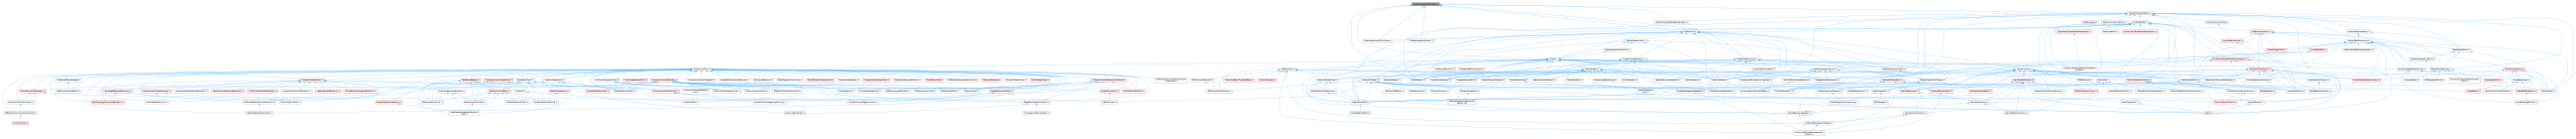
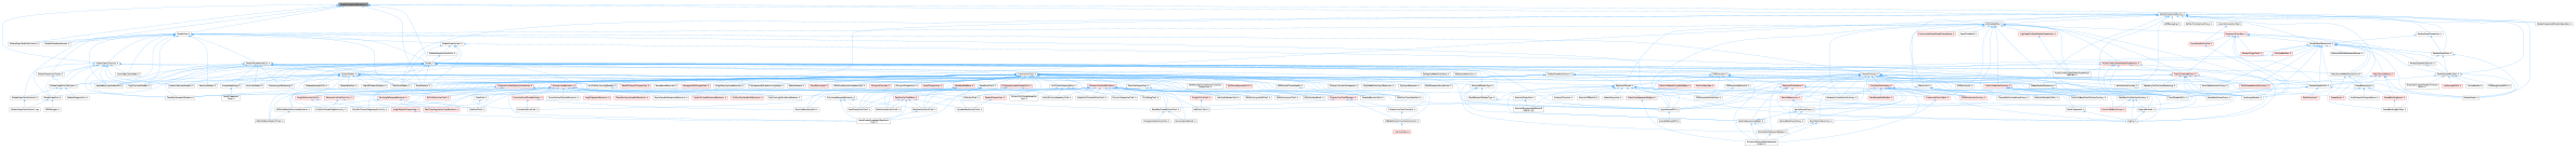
  digraph {
    fontname="IBM Plex Mono"
    node [color=grey40 fillcolor=white fontname="IBM Plex Mono" fontsize=10 shape=box style=filled]
    edge [color=steelblue1 dir=back fontname="IBM Plex Mono" fontsize=10 labelfontname=Helvetica labelfontsize=10 style=solid]
    n1 [color=gray40 fillcolor=grey60 fontcolor=black height=0.2 label="ShaderParameterMetadata.h" width=0.4]
    n2 [height=0.2 label="BinkShaders.h" width=0.4]
    n3 [height=0.2 label="Shader.h" width=0.4]
    n4 [height=0.2 label="ShaderCompilerCore.h" width=0.4]
    n5 [height=0.2 label="ShaderCompilerDefinitions.h" width=0.4]
    n6 [height=0.2 label="ShaderCore.h" width=0.4]
    n7 [height=0.2 label="ShaderParameterParser.h" width=0.4]
    n8 [height=0.2 label="ShaderParameterMacros.h" width=0.4]
    n9 [height=0.2 label="ShaderParameterMetadataBuilder.h" width=0.4]
    n10 [height=0.2 label="ClearReplacementShaders.h" width=0.4]
    n11 [height=0.2 label="CommonRenderResources.h" width=0.4]
    n12 [height=0.2 label="PixelShaderUtils.h" width=0.4]
    n13 [height=0.2 label="CopyTextureShaders.h" width=0.4]
    n14 [height=0.2 label="CubemapUnwrapUtils.h" width=0.4]
    n15 [height=0.2 label="DebugViewModeInterface.h" width=0.4]
    n16 [height=0.2 label="EngineSharedPCH.h" width=0.4]
    n17 [height=0.2 label="GlobalShader.h" width=0.4]
    n18 [height=0.2 label="MaterialShaderType.h" width=0.4]
    n19 [height=0.2 label="MeshMaterialShaderType.h" width=0.4]
    n20 [height=0.2 label="OculusShaders.h" width=0.4]
    n21 [height=0.2 label="OneColorShader.h" width=0.4]
    n22 [height=0.2 label="ResolveShader.h" width=0.4]
    n23 [height=0.2 label="ScreenRendering.h" width=0.4]
    n24 [height=0.2 label="SimpleElementShaders.h" width=0.4]
    n25 [height=0.2 label="StereoLayerRendering.h" width=0.4]
    n26 [height=0.2 label="UpdateDescriptorHandle.h" width=0.4]
    n27 [height=0.2 label="UpdateTextureShaders.h" width=0.4]
    n28 [height=0.2 label="HairStrandsMeshProjection.h" width=0.4]
    n29 [height=0.2 label="InteractiveTool.h" width=0.4]
    n30 [height=0.2 label="MaterialShared.h" width=0.4]
    n31 [height=0.2 label="PSOPrecache.h" width=0.4]
    n32 [height=0.2 label="RenderGraphUtils.h" width=0.4]
    n33 [height=0.2 label="ShaderCodeArchive.h" width=0.4]
    n34 [height=0.2 label="ShaderCompiler.h" width=0.4]
    n35 [height=0.2 label="ShaderCompilerJobTypes.h" width=0.4]
    n36 [height=0.2 label="ShaderParameterStruct.h" width=0.4]
    n37 [height=0.2 label="VertexFactory.h" width=0.4]
    n38 [height=0.2 label="RayTracingValidationShaders.h" width=0.4]
    n39 [height=0.2 label="ShaderCompilerInternal.h" width=0.4]
    n40 [height=0.2 label="CrossCompilerCommon.h" width=0.4]
    n41 [height=0.2 label="ShaderPreprocessTypes.h" width=0.4]
    n42 [height=0.2 label="ShaderParameterUtils.h" width=0.4]
    n43 [height=0.2 label="ShaderPermutation.h" width=0.4]
    n44 [height=0.2 label="BuiltInRayTracingShaders.h" width=0.4]
    n45 [height=0.2 label="RenderGraph.h" width=0.4]
    n46 [height=0.2 label="WaterVertexFactory.h" width=0.4]
    n47 [height=0.2 label="GPUMessaging.h" width=0.4]
    n48 [height=0.2 label="Matrix3x4.h" width=0.4]
    n49 [height=0.2 label="ReflectionCaptureProxy.h" width=0.4]
    n50 [height=0.2 label="RenderGraphBuilder.h" width=0.4]
    n51 [height=0.2 label="RenderGraphParameter.h" width=0.4]
    n52 [height=0.2 label="RenderGraphPass.h" width=0.4]
    n53 [height=0.2 label="RenderGraphResources.h" width=0.4]
    n54 [height=0.2 label="SceneTexturesConfig.h" width=0.4]
    n55 [height=0.2 label="UniformBuffer.h" width=0.4]
    n56 [height=0.2 label="UnrealEdSharedPCH.h" width=0.4]
    n57 [height=0.2 label="MediaShaders.h" width=0.4]
    n58 [height=0.2 label="PrecomputedVolumetricLightmap.h" width=0.4]
    n59 [height=0.2 label="ShaderBundles.h" width=0.4]
    n60 [height=0.2 label="NaniteResourcesHelper.h" width=0.4]
    n61 [height=0.2 label="DecalComponent\lProxy.h" width=0.4]
    n62 [height=0.2 label="GroomBindingBuilder.h" width=0.4]
    n63 [height=0.2 label="GroomResources.h" width=0.4]
    n64 [height=0.2 label="BaseBrushTool.h" width=0.4]
    n65 [height=0.2 label="BaseMeshFromSplinesTool.h" width=0.4]
    n66 [height=0.2 label="ClickDragTool.h" width=0.4]
    n67 [height=0.2 label="CollisionPropertySets.h" width=0.4]
    n68 [height=0.2 label="CubeGridTool.h" width=0.4]
    n69 [height=0.2 label="DrawAndRevolveTool.h" width=0.4]
    n70 [height=0.2 label="EdModeInteractiveToolsContext.h" width=0.4]
    n71 [height=0.2 label="ExtractSplineTool.h" width=0.4]
    n72 [height=0.2 label="GeometrySelectionVisualization\lProperties.h" width=0.4]
    n73 [color=red fillcolor="#FFF0F0" height=0.2 label="InteractionMechanic.h" width=0.4]
    n74 [height=0.2 label="RevolveBoundaryTool.h" width=0.4]
    n75 [color=red fillcolor="#FFF0F0" height=0.2 label="InteractiveToolActivity.h" width=0.4]
    n76 [height=0.2 label="PolyEditInsertEdgeActivity.h" width=0.4]
    n77 [height=0.2 label="PolyEditInsertEdgeLoopActivity.h" width=0.4]
    n78 [color=red fillcolor="#FFF0F0" height=0.2 label="MeshTopologySelectionMechanic.h" width=0.4]
    n79 [height=0.2 label="UVEditorMeshSelectionMechanic.h" width=0.4]
    n80 [height=0.2 label="UVEditorBrushSelectTool.h" width=0.4]
    n81 [color=red fillcolor="#FFF0F0" height=0.2 label="InteractiveToolBuilder.h" width=0.4]
    n82 [color=red fillcolor="#FFF0F0" height=0.2 label="InteractiveToolManager.h" width=0.4]
    n83 [height=0.2 label="InteractiveToolsContext.h" width=0.4]
    n84 [color=red fillcolor="#FFF0F0" height=0.2 label="ToolSceneQueriesUtil.h" width=0.4]
    n85 [height=0.2 label="LatticeDeformerTool.h" width=0.4]
    n86 [color=red fillcolor="#FFF0F0" height=0.2 label="SingleClickTool.h" width=0.4]
    n87 [height=0.2 label="UVEditorLayerEditTool.h" width=0.4]
    n88 [height=0.2 label="UVEditorLayoutTool.h" width=0.4]
    n89 [height=0.2 label="UVEditorSeamTool.h" width=0.4]
    n90 [height=0.2 label="UVEditorTransformTool.h" width=0.4]
    n91 [height=0.2 label="UVSelectTool.h" width=0.4]
    n92 [color=red fillcolor="#FFF0F0" height=0.2 label="InteractiveToolQueryInterfaces.h" width=0.4]
    n93 [color=red fillcolor="#FFF0F0" height=0.2 label="MultiSelectionTool.h" width=0.4]
    n94 [color=red fillcolor="#FFF0F0" height=0.2 label="SingleSelectionTool.h" width=0.4]
    n95 [height=0.2 label="InteractiveToolsCommands.h" width=0.4]
    n96 [height=0.2 label="KeyAsModifierInputBehavior.h" width=0.4]
    n97 [height=0.2 label="KeyInputBehavior.h" width=0.4]
    n98 [color=red fillcolor="#FFF0F0" height=0.2 label="MeshBrushOpBase.h" width=0.4]
    n99 [height=0.2 label="MeshElementsVisualizer.h" width=0.4]
    n100 [color=red fillcolor="#FFF0F0" height=0.2 label="MeshUVChannelProperties.h" width=0.4]
    n101 [height=0.2 label="MouseHoverBehavior.h" width=0.4]
    n102 [color=red fillcolor="#FFF0F0" height=0.2 label="PolygroupLayersProperties.h" width=0.4]
    n103 [color=red fillcolor="#FFF0F0" height=0.2 label="RecomputeUVsProperties.h" width=0.4]
    n104 [color=red fillcolor="#FFF0F0" height=0.2 label="RemeshProperties.h" width=0.4]
    n105 [height=0.2 label="RevolveProperties.h" width=0.4]
    n106 [height=0.2 label="SingleKeyCaptureBehavior.h" width=0.4]
    n107 [color=red fillcolor="#FFF0F0" height=0.2 label="TexelDensityOp.h" width=0.4]
    n108 [height=0.2 label="UVEditorMechanicAdapterTool.h" width=0.4]
    n109 [height=0.2 label="UVEditorUVTransformOp.h" width=0.4]
    n110 [color=red fillcolor="#FFF0F0" height=0.2 label="UVLayoutPreview.h" width=0.4]
    n111 [height=0.2 label="UVLayoutProperties.h" width=0.4]
    n112 [color=red fillcolor="#FFF0F0" height=0.2 label="VoxelProperties.h" width=0.4]
    n113 [color=red fillcolor="#FFF0F0" height=0.2 label="WeightMapSetProperties.h" width=0.4]
    n114 [height=0.2 label="AddPatchTool.h" width=0.4]
    n115 [height=0.2 label="Engine.h" width=0.4]
    n116 [height=0.2 label="EngineMinimal.h" width=0.4]
    n117 [height=0.2 label="ExternalTexture.h" width=0.4]
    n118 [color=red fillcolor="#FFF0F0" height=0.2 label="InstancedStaticMesh.h" width=0.4]
    n119 [height=0.2 label="LandscapeRender.h" width=0.4]
    n120 [height=0.2 label="MaterialCompiler.h" width=0.4]
    n121 [height=0.2 label="MaterialExpressionMaterial\lSample.cpp" width=0.4]
    n122 [height=0.2 label="MaterialIRModule.h" width=0.4]
    n123 [height=0.2 label="PSOPrecacheValidation.h" width=0.4]
    n124 [color=red fillcolor="#FFF0F0" height=0.2 label="ParticleDefinitions.h" width=0.4]
    n125 [fillcolor="#FFF0F0" height=0.2 label="PrimitiveComponentHelper.h" width=0.4]
    n126 [height=0.2 label="WaterSubsystem.h" width=0.4]
    n127 [height=0.2 label="InstancedStaticMeshComponent\lHelper.h" width=0.4]
    n128 [height=0.2 label="StaticMeshComponentHelper.h" width=0.4]
    n129 [color=red fillcolor="#FFF0F0" height=0.2 label="GroomAsset.h" width=0.4]
    n130 [height=0.2 label="DecalComponent.h" width=0.4]
    n131 [color=red fillcolor="#FFF0F0" height=0.2 label="MaterialInterface.h" width=0.4]
    n132 [height=0.2 label="PSOPrecacheMaterial.h" width=0.4]
    n133 [color=red fillcolor="#FFF0F0" height=0.2 label="ParticleModuleTypeDataBase.h" width=0.4]
    n134 [color=red fillcolor="#FFF0F0" height=0.2 label="ParticleSystem.h" width=0.4]
    n135 [color=red fillcolor="#FFF0F0" height=0.2 label="MediaCapture.h" width=0.4]
    n136 [height=0.2 label="ODSCManager.h" width=0.4]
    n137 [height=0.2 label="ShaderCompilerInternal.cpp" width=0.4]
    n138 [height=0.2 label="ShaderDiagnostics.h" width=0.4]
    n139 [color=red fillcolor="#FFF0F0" height=0.2 label="NaniteResources.h" width=0.4]
    n140 [height=0.2 label="SplineMeshSceneProxy.h" width=0.4]
    n141 [height=0.2 label="GPUSkinCache.h" width=0.4]
    n142 [color=red fillcolor="#FFF0F0" height=0.2 label="GPUSkinVertexFactory.h" width=0.4]
    n143 [height=0.2 label="GeometryCacheVertexFactory.h" width=0.4]
    n144 [height=0.2 label="HairCardsVertexFactory.h" width=0.4]
    n145 [color=red fillcolor="#FFF0F0" height=0.2 label="HairStrandsVertexFactory.h" width=0.4]
    n146 [color=red fillcolor="#FFF0F0" height=0.2 label="LocalVertexFactory.h" width=0.4]
    n147 [color=red fillcolor="#FFF0F0" height=0.2 label="MeshRenderBufferSet.h" width=0.4]
    n148 [height=0.2 label="NaniteVertexFactory.h" width=0.4]
    n149 [height=0.2 label="MeshParticleVertexFactory.h" width=0.4]
    n150 [height=0.2 label="ParticleBeamTrailVertexFactory.h" width=0.4]
    n151 [color=red fillcolor="#FFF0F0" height=0.2 label="ParticleVertexFactory.h" width=0.4]
    n152 [color=red fillcolor="#FFF0F0" height=0.2 label="GroomBindingAsset.h" width=0.4]
    n153 [height=0.2 label="HairStrandsInterpolation.h" width=0.4]
    n154 [height=0.2 label="DataflowEditorWeightMapPaint\lTool.h" width=0.4]
-   n155 [color=red fillcolor="#FFF0F0" height=0.2 label="DynamicMeshBrushTool.h" width=0.4]
    n156 [height=0.2 label="DynamicMeshSculptTool.h" width=0.4]
    n157 [height=0.2 label="MeshGroupPaintTool.h" width=0.4]
    n158 [color=red fillcolor="#FFF0F0" height=0.2 label="MeshSculptToolBase.h" width=0.4]
    n159 [height=0.2 label="MeshVertexPaintTool.h" width=0.4]
    n160 [height=0.2 label="MeshVertexSculptTool.h" width=0.4]
    n161 [height=0.2 label="RevolveSplineTool.h" width=0.4]
    n162 [height=0.2 label="TriangulateSplinesTool.h" width=0.4]
    n163 [height=0.2 label="ExtractCollisionGeometry\lTool.h" width=0.4]
    n164 [height=0.2 label="PhysicsInspectorTool.h" width=0.4]
    n165 [height=0.2 label="SetCollisionGeometryTool.h" width=0.4]
    n166 [height=0.2 label="SimpleCollisionEditorTool.h" width=0.4]
    n167 [color=red fillcolor="#FFF0F0" height=0.2 label="FractureTool.h" width=0.4]
    n168 [color=red fillcolor="#FFF0F0" height=0.2 label="CollectSurfacePathMechanic.h" width=0.4]
    n169 [color=red fillcolor="#FFF0F0" height=0.2 label="ConstructionPlaneMechanic.h" width=0.4]
    n170 [height=0.2 label="CubeGrid.h" width=0.4]
    n171 [height=0.2 label="CurveControlPointsMechanic.h" width=0.4]
    n172 [color=red fillcolor="#FFF0F0" height=0.2 label="DragAlignmentMechanic.h" width=0.4]
    n173 [color=red fillcolor="#FFF0F0" height=0.2 label="PlaneDistanceFromHitMechanic.h" width=0.4]
    n174 [height=0.2 label="PolyLassoMarqueeMechanic.h" width=0.4]
    n175 [color=red fillcolor="#FFF0F0" height=0.2 label="RectangleMarqueeMechanic.h" width=0.4]
    n176 [height=0.2 label="SpaceCurveDeformationMechanic.h" width=0.4]
    n177 [color=red fillcolor="#FFF0F0" height=0.2 label="SpatialCurveDistanceMechanic.h" width=0.4]
    n178 [height=0.2 label="WaterMeshSceneProxy.h" width=0.4]
    n179 [height=0.2 label="NaniteSceneProxy.h" width=0.4]
    n180 [height=0.2 label="GeometryCollectionRendering.h" width=0.4]
    n181 [height=0.2 label="ShaderPermutationUtils.h" width=0.4]
    n182 [height=0.2 label="PlanarReflectionSceneProxy.h" width=0.4]
    n183 [height=0.2 label="SkeletalRenderPublic.h" width=0.4]
    n184 [height=0.2 label="CanvasRender.h" width=0.4]
    n185 [height=0.2 label="GPUDebugCrashUtils.h" width=0.4]
    n186 [height=0.2 label="IDisplayClusterShadersTexture\lUtils.h" width=0.4]
    n187 [color=red fillcolor="#FFF0F0" height=0.2 label="LandscapeUtils.h" width=0.4]
    n188 [height=0.2 label="RenderGraphValidation.h" width=0.4]
    n189 [color=red fillcolor="#FFF0F0" height=0.2 label="HairStrandsDatas.h" width=0.4]
    n190 [color=red fillcolor="#FFF0F0" height=0.2 label="RenderTargetPool.h" width=0.4]
    n191 [height=0.2 label="SkeletalMeshDeformerHelpers.h" width=0.4]
    n192 [color=red fillcolor="#FFF0F0" height=0.2 label="UnifiedBuffer.h" width=0.4]
    n193 [color=red fillcolor="#FFF0F0" height=0.2 label="SceneViewExtension.h" width=0.4]
    n194 [color=red fillcolor="#FFF0F0" height=0.2 label="InstanceUniformShaderParameters.h" width=0.4]
    n195 [color=red fillcolor="#FFF0F0" height=0.2 label="LightmapUniformShaderParameters.h" width=0.4]
    n196 [height=0.2 label="PrimitiveUniformShaderParameters\lBuilder.h" width=0.4]
    n197 [color=red fillcolor="#FFF0F0" height=0.2 label="PrimitiveSceneProxy.h" width=0.4]
    n198 [color=red fillcolor="#FFF0F0" height=0.2 label="PrimitiveUniformShaderParameters.h" width=0.4]
    n199 [color=red fillcolor="#FFF0F0" height=0.2 label="RendererInterface.h" width=0.4]
    n200 [height=0.2 label="SpeedTreeWind.h" width=0.4]
    n1 -> n2
    n1 -> n3
    n1 -> n4
    n1 -> n5
    n1 -> n6
    n1 -> n7
    n1 -> n8
    n1 -> n9
    n3 -> n2
    n3 -> n10
    n3 -> n11
    n3 -> n12
    n3 -> n13
    n3 -> n14
    n3 -> n15
    n3 -> n16
    n3 -> n17
    n3 -> n18
    n3 -> n19
    n3 -> n20
    n3 -> n21
    n3 -> n22
    n3 -> n23
    n3 -> n24
    n3 -> n25
    n3 -> n26
    n3 -> n27
    n3 -> n28
    n3 -> n29
    n3 -> n30
    n3 -> n31
    n3 -> n32
    n3 -> n33
    n3 -> n34
    n3 -> n35
    n3 -> n36
    n3 -> n37
    n4 -> n10
    n4 -> n13
    n4 -> n26
    n4 -> n27
    n4 -> n30
    n4 -> n34
    n4 -> n35
    n4 -> n38
    n4 -> n39
    n4 -> n40
    n4 -> n41
    n6 -> n3
    n6 -> n4
    n6 -> n5
    n6 -> n7
    n6 -> n10
    n6 -> n13
    n6 -> n16
    n6 -> n21
    n6 -> n22
    n6 -> n26
    n6 -> n34
    n6 -> n37
    n6 -> n40
    n6 -> n41
    n6 -> n42
    n6 -> n43
    n8 -> n2
    n8 -> n9
    n8 -> n11
    n8 -> n12
    n8 -> n21
    n8 -> n32
    n8 -> n44
    n8 -> n45
    n8 -> n46
    n8 -> n47
    n8 -> n48
    n8 -> n49
    n8 -> n50
    n8 -> n51
    n8 -> n52
    n8 -> n53
    n8 -> n54
    n8 -> n55
    n11 -> n12
    n16 -> n56
    n17 -> n2
    n17 -> n10
    n17 -> n11
    n17 -> n12
    n17 -> n13
    n17 -> n14
    n17 -> n16
    n17 -> n18
    n17 -> n20
    n17 -> n21
    n17 -> n22
    n17 -> n23
    n17 -> n24
    n17 -> n25
    n17 -> n26
    n17 -> n27
    n17 -> n44
    n17 -> n57
    n17 -> n58
    n17 -> n59
    n18 -> n16
    n18 -> n19
    n18 -> n60
    n19 -> n16
    n23 -> n61
    n28 -> n62
    n28 -> n63
    n29 -> n64
    n29 -> n65
    n29 -> n66
    n29 -> n67
    n29 -> n68
    n29 -> n69
    n29 -> n70
    n29 -> n71
    n29 -> n72
    n29 -> n73
    n29 -> n74
    n29 -> n75
    n29 -> n76
    n29 -> n77
    n29 -> n78
    n29 -> n79
    n29 -> n80
    n29 -> n81
    n29 -> n82
    n29 -> n83
    n29 -> n84
    n29 -> n85
    n29 -> n86
    n29 -> n87
    n29 -> n88
    n29 -> n89
    n29 -> n90
    n29 -> n91
    n29 -> n92
    n29 -> n93
    n29 -> n94
    n29 -> n95
    n29 -> n96
    n29 -> n97
    n29 -> n98
    n29 -> n99
    n29 -> n100
    n29 -> n101
    n29 -> n102
    n29 -> n103
    n29 -> n104
    n29 -> n105
    n29 -> n106
    n29 -> n107
    n29 -> n108
    n29 -> n109
    n29 -> n110
    n29 -> n111
    n29 -> n112
    n29 -> n113
    n30 -> n16
    n30 -> n60
    n30 -> n114
    n30 -> n115
    n30 -> n116
    n30 -> n117
    n30 -> n118
    n30 -> n119
    n30 -> n120
    n30 -> n121
    n30 -> n122
    n30 -> n123
    n30 -> n124
    n30 -> n125
    n30 -> n126
    n31 -> n30
    n31 -> n123
    n31 -> n127
    n31 -> n128
    n31 -> n129
    n31 -> n130
    n31 -> n131
    n31 -> n132
    n31 -> n133
    n31 -> n134
    n32 -> n10
    n32 -> n12
    n32 -> n45
    n32 -> n135
    n34 -> n136
    n34 -> n137
    n35 -> n34
    n35 -> n39
    n35 -> n138
    n36 -> n2
    n36 -> n11
    n36 -> n12
    n36 -> n21
    n36 -> n32
    n36 -> n44
    n36 -> n45
    n36 -> n57
    n36 -> n58
    n37 -> n16
    n37 -> n30
    n37 -> n35
    n37 -> n46
    n37 -> n118
    n37 -> n119
    n37 -> n128
    n37 -> n139
    n37 -> n140
    n37 -> n141
    n37 -> n142
    n37 -> n143
    n37 -> n144
    n37 -> n145
    n37 -> n146
    n37 -> n147
    n37 -> n148
    n37 -> n149
    n37 -> n150
    n37 -> n151
    n39 -> n137
    n41 -> n35
    n42 -> n2
    n42 -> n10
    n42 -> n13
    n42 -> n16
    n42 -> n17
    n42 -> n20
    n42 -> n21
    n42 -> n23
    n42 -> n25
    n42 -> n26
    n42 -> n180
    n43 -> n2
    n43 -> n3
    n43 -> n12
    n43 -> n21
    n43 -> n181
    n44 -> n38
    n46 -> n178
    n48 -> n139
    n48 -> n142
    n48 -> n179
    n48 -> n182
    n48 -> n183
    n50 -> n32
    n50 -> n45
    n50 -> n184
    n50 -> n185
    n50 -> n186
    n50 -> n187
    n51 -> n52
    n51 -> n53
    n52 -> n45
    n52 -> n50
    n52 -> n188
    n53 -> n12
    n53 -> n28
    n53 -> n32
    n53 -> n36
    n53 -> n45
    n53 -> n50
    n53 -> n52
    n53 -> n144
    n53 -> n145
    n53 -> n178
    n53 -> n188
    n53 -> n189
    n53 -> n190
    n53 -> n191
    n53 -> n192
    n54 -> n193
    n55 -> n6
    n55 -> n16
    n55 -> n30
    n55 -> n119
    n55 -> n141
    n55 -> n142
    n55 -> n143
    n55 -> n149
    n55 -> n150
    n55 -> n151
    n55 -> n194
    n55 -> n195
    n55 -> n196
    n55 -> n197
    n55 -> n198
    n55 -> n199
    n55 -> n200
    n60 -> n60
    n60 -> n127
    n60 -> n128
    n63 -> n129
    n63 -> n152
    n63 -> n153
    n64 -> n154
-   n64 -> n155
    n64 -> n156
    n64 -> n157
    n64 -> n158
    n64 -> n159
    n64 -> n160
    n65 -> n161
    n65 -> n162
    n67 -> n163
    n67 -> n164
    n67 -> n165
    n67 -> n166
    n70 -> n167
    n73 -> n75
    n73 -> n78
    n73 -> n79
    n73 -> n168
    n73 -> n169
    n73 -> n170
    n73 -> n171
    n73 -> n172
    n73 -> n173
    n73 -> n174
    n73 -> n175
    n73 -> n176
    n73 -> n177
    n75 -> n76
    n75 -> n77
    n79 -> n80
    n81 -> n65
    n81 -> n66
    n81 -> n68
    n81 -> n69
    n81 -> n71
    n81 -> n76
    n81 -> n77
    n81 -> n82
    n81 -> n85
    n81 -> n86
    n81 -> n87
    n81 -> n88
    n81 -> n89
    n81 -> n90
    n81 -> n91
    n81 -> n114
-   n81 -> n155
    n81 -> n164
    n81 -> n165
    n81 -> n166
    n82 -> n65
    n82 -> n70
    n82 -> n83
    n83 -> n70
    n86 -> n114
    n92 -> n65
    n92 -> n68
    n92 -> n80
    n92 -> n91
    n92 -> n93
    n92 -> n94
    n94 -> n76
    n94 -> n77
    n98 -> n154
    n98 -> n157
    n98 -> n158
    n98 -> n159
    n98 -> n160
    n102 -> n157
    n102 -> n159
    n102 -> n165
    n104 -> n156
    n105 -> n69
    n105 -> n74
    n105 -> n161
    n109 -> n90
    n113 -> n154
    n116 -> n115
    n118 -> n127
    n120 -> n121
    n125 -> n127
    n128 -> n127
    n130 -> n115
    n131 -> n16
    n131 -> n60
    n131 -> n115
    n131 -> n119
    n131 -> n125
    n131 -> n139
    n131 -> n178
    n132 -> n123
    n139 -> n179
    n146 -> n16
    n146 -> n115
    n146 -> n118
    n146 -> n140
    n146 -> n142
    n146 -> n143
    n146 -> n147
    n146 -> n148
    n146 -> n179
    n148 -> n127
    n148 -> n128
    n149 -> n115
    n149 -> n116
    n149 -> n124
    n151 -> n115
    n151 -> n116
    n151 -> n124
    n151 -> n149
    n151 -> n150
    n152 -> n62
    n158 -> n154
    n158 -> n156
    n158 -> n157
    n158 -> n159
    n158 -> n160
    n159 -> n154
    n169 -> n71
    n169 -> n74
    n170 -> n68
    n174 -> n154
    n174 -> n157
    n174 -> n159
    n175 -> n78
    n175 -> n79
    n179 -> n60
    n179 -> n140
    n181 -> n3
    n188 -> n50
    n189 -> n62
    n189 -> n63
    n189 -> n129
    n189 -> n145
    n189 -> n152
    n192 -> n139
    n193 -> n119
    n195 -> n196
    n197 -> n16
    n197 -> n115
    n197 -> n116
    n197 -> n119
    n197 -> n144
    n197 -> n145
    n197 -> n178
    n197 -> n179
    n197 -> n180
    n198 -> n16
    n198 -> n115
    n198 -> n116
    n198 -> n124
    n198 -> n196
    n198 -> n197
    n199 -> n28
    n199 -> n32
    n199 -> n50
    n199 -> n53
    n199 -> n119
    n199 -> n190
    n199 -> n193
    n199 -> n197
  }
